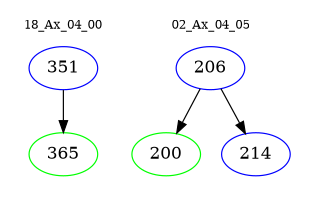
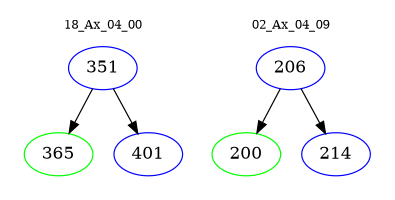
  digraph {
    node [color=blue]
    edge [color=black]
    n1 [label=351]
    n2 [color=green label=365]
+   n3 [label=401]
    n4 [label=206]
    n5 [color=green label=200]
    n6 [label=214]
    subgraph cluster_1 {
      color=white
      fontsize=10
      label="18_Ax_04_00"
      n1
      n2
+     n3
    }
    subgraph cluster_2 {
      color=white
      fontsize=10
-     label="02_Ax_04_05"
+     label="02_Ax_04_09"
      n4
      n5
      n6
    }
    n1 -> n2
+   n1 -> n3
    n4 -> n5
    n4 -> n6
  }
